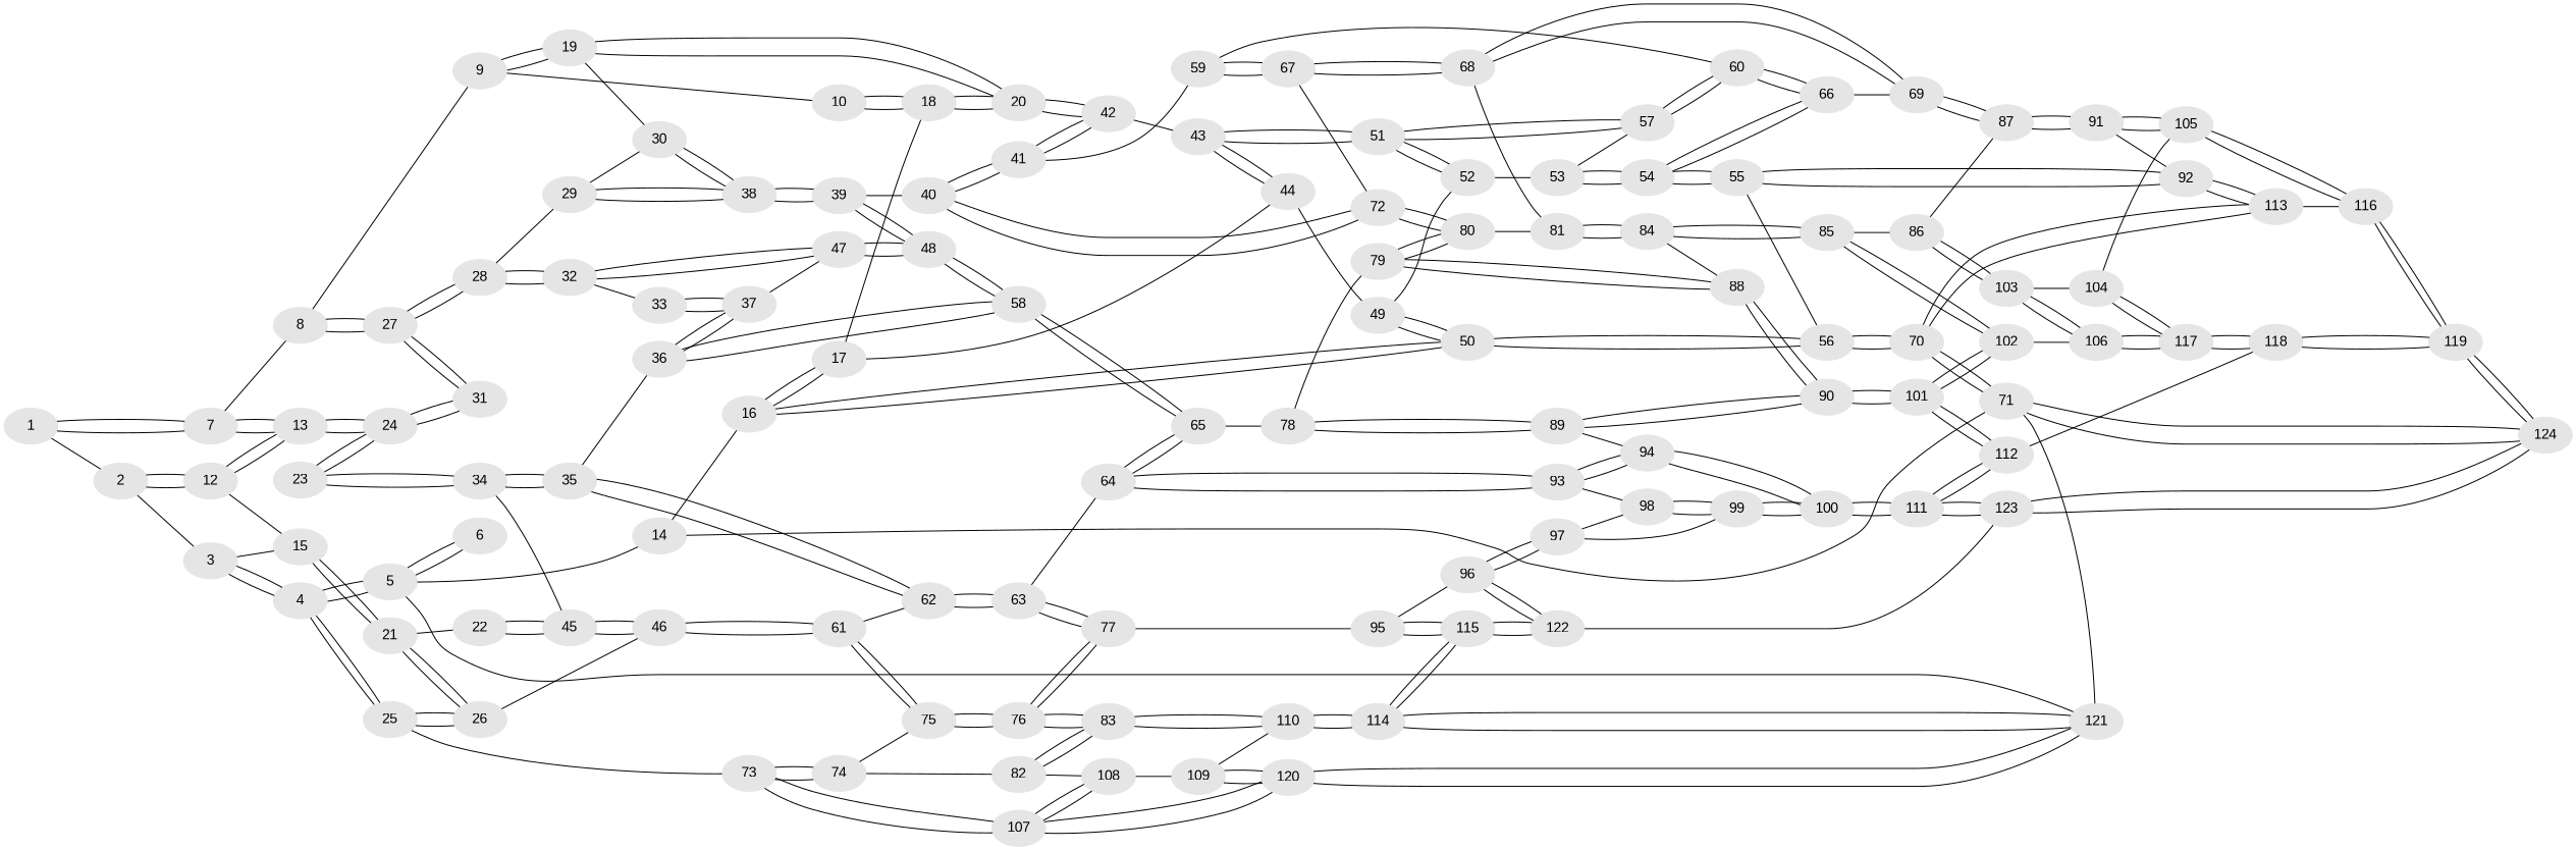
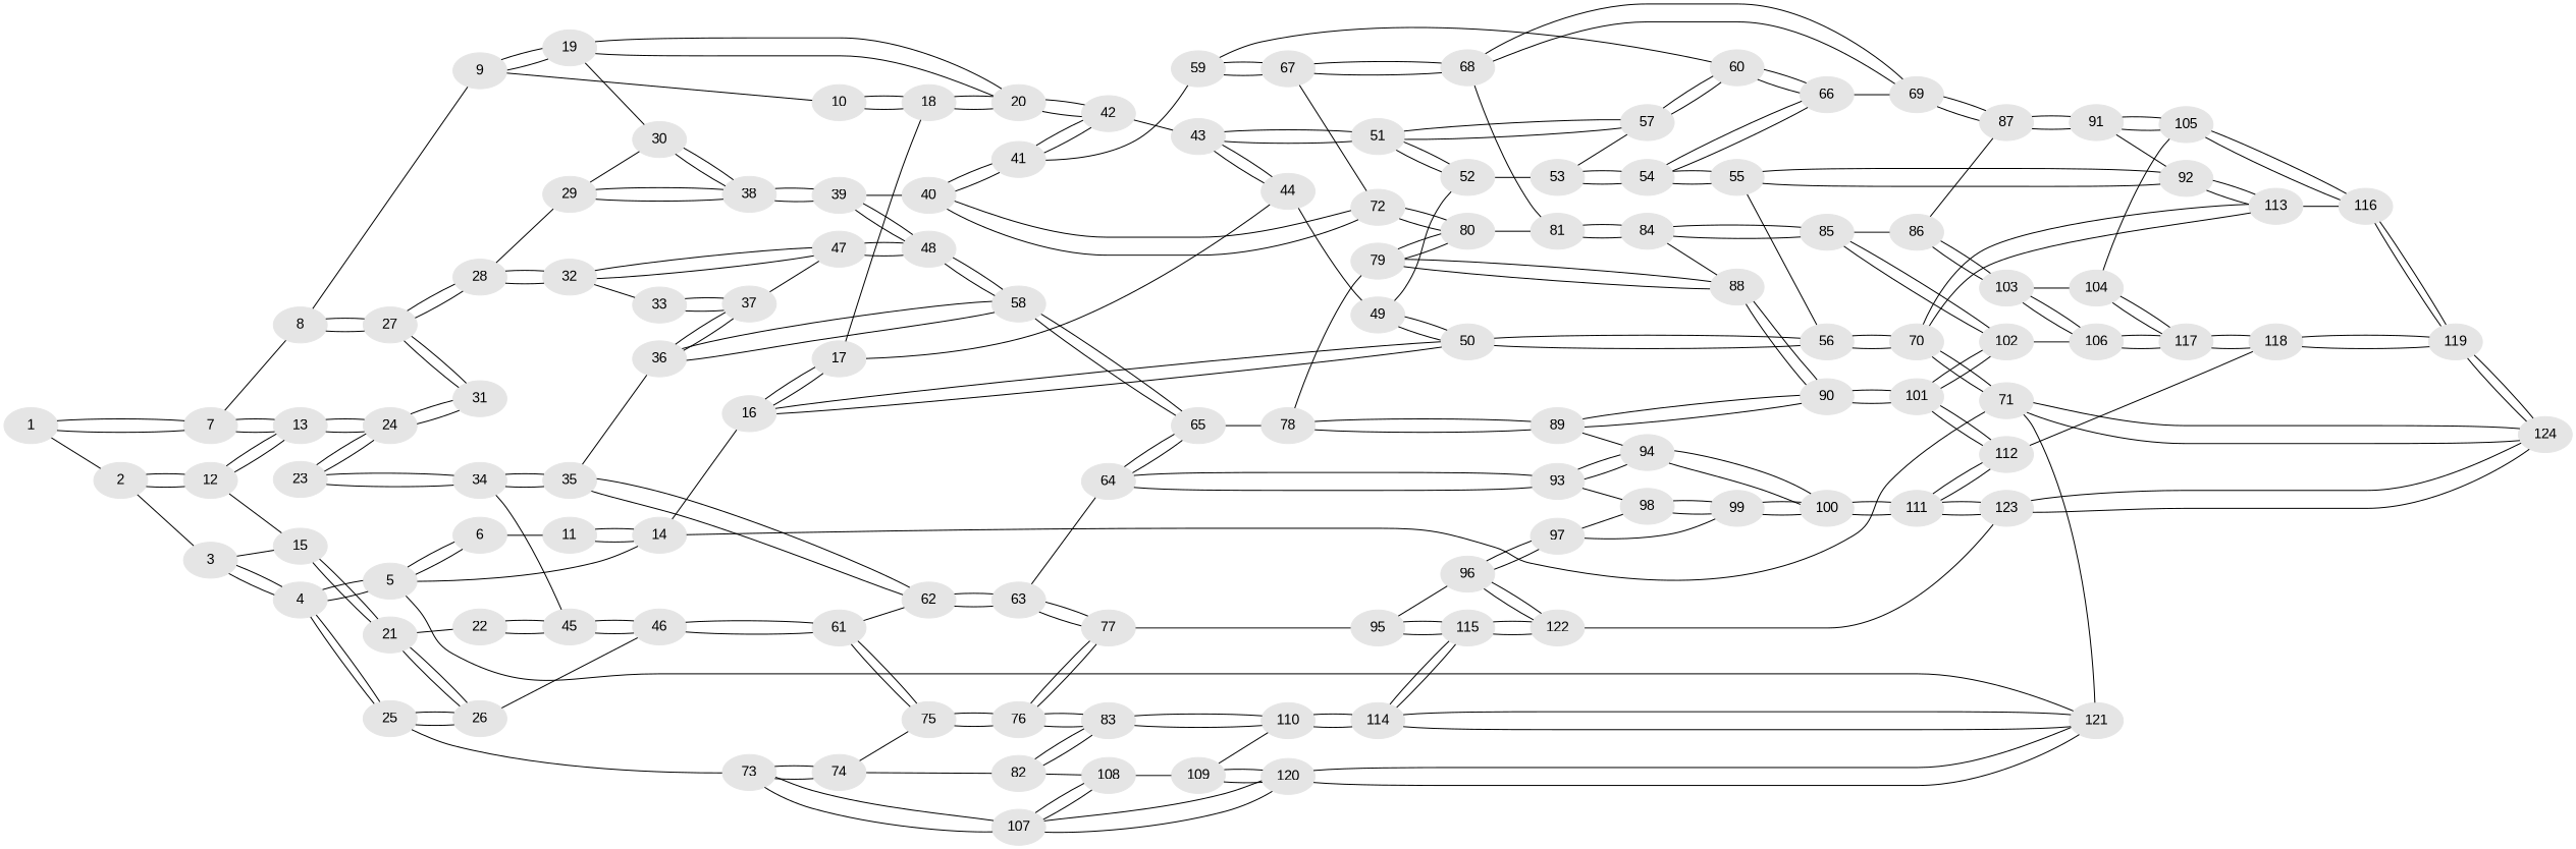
  graph {
    fontname="Liberation Sans"
    rankdir=LR
    node [color=gray90 fontname="Liberation Sans" style=filled]
    edge [fontname="Liberation Sans"]
    1
    2
    7
    3
    12
    8
    13
    4
    15
    5
    25
    21
    6
    14
    121
    26
    73
+   11
    16
    71
    9
    27
    24
    10
    19
    31
    28
    18
    20
    30
    17
    50
    124
    22
    44
    56
    49
    42
    38
    43
    45
    46
    23
    34
    35
    74
    107
    61
    29
    32
    33
    47
    39
    37
    48
    36
    62
    58
    63
    65
    40
    41
    72
    59
    80
    60
    67
    51
    52
    57
    75
    53
    70
    54
    55
    66
    92
    69
    113
    78
    68
    76
    64
    77
    93
    95
    94
    98
    79
    89
    87
    81
    84
    91
    116
    82
    108
    120
    83
    110
    96
    115
    88
    90
    85
    109
    114
    86
    102
    103
    106
    104
    105
    101
    100
    112
    99
    111
    97
    122
    123
    118
    117
    119
    1 -- 2
    1 -- 7
    1 -- 7
    2 -- 3
    2 -- 12
    2 -- 12
    7 -- 8
    7 -- 13
    7 -- 13
    3 -- 4
    3 -- 4
    3 -- 15
    12 -- 13
    12 -- 13
    12 -- 15
    8 -- 9
    8 -- 27
    8 -- 27
    13 -- 24
    13 -- 24
    4 -- 5
    4 -- 5
    4 -- 25
    4 -- 25
    15 -- 21
    15 -- 21
    5 -- 6
    5 -- 6
    5 -- 14
    5 -- 121
    25 -- 26
    25 -- 26
    25 -- 73
    21 -- 26
    21 -- 26
    21 -- 22
+   6 -- 11
    14 -- 16
    14 -- 71
    26 -- 46
    73 -- 74
    73 -- 74
    73 -- 107
    73 -- 107
+   11 -- 14
+   11 -- 14
    16 -- 17
    16 -- 17
    16 -- 50
    16 -- 50
    71 -- 121
    71 -- 124
    71 -- 124
    9 -- 10
    9 -- 19
    9 -- 19
    27 -- 31
    27 -- 31
    27 -- 28
    27 -- 28
    24 -- 31
    24 -- 31
    10 -- 18
    10 -- 18
    19 -- 20
    19 -- 20
    19 -- 30
    28 -- 29
    28 -- 32
    28 -- 32
    18 -- 20
    18 -- 20
    20 -- 42
    20 -- 42
    30 -- 38
    30 -- 38
    17 -- 18
    17 -- 44
    50 -- 56
    50 -- 56
    22 -- 45
    22 -- 45
    44 -- 49
    56 -- 70
    56 -- 70
    49 -- 50
    49 -- 50
    49 -- 52
    42 -- 43
    38 -- 39
    38 -- 39
    43 -- 44
    43 -- 44
    43 -- 51
    43 -- 51
    45 -- 46
    45 -- 46
    46 -- 61
    46 -- 61
    23 -- 24
    23 -- 24
    23 -- 34
    23 -- 34
    34 -- 45
    34 -- 35
    34 -- 35
    35 -- 36
    35 -- 62
    35 -- 62
    74 -- 75
    74 -- 82
    107 -- 108
    107 -- 108
    107 -- 120
    107 -- 120
    61 -- 62
    61 -- 75
    61 -- 75
    29 -- 30
    29 -- 38
    29 -- 38
    32 -- 33
    32 -- 47
    32 -- 47
    33 -- 37
    33 -- 37
    47 -- 48
    47 -- 48
    39 -- 48
    39 -- 48
    39 -- 40
    37 -- 47
    48 -- 58
    48 -- 58
    36 -- 37
    36 -- 37
    36 -- 58
    36 -- 58
    62 -- 63
    62 -- 63
    58 -- 65
    58 -- 65
    63 -- 64
    63 -- 77
    63 -- 77
    65 -- 78
    40 -- 41
    40 -- 41
    40 -- 72
    40 -- 72
    41 -- 42
    41 -- 42
    41 -- 59
    72 -- 80
    72 -- 80
    59 -- 60
    59 -- 67
    59 -- 67
    80 -- 81
    60 -- 66
    60 -- 66
    67 -- 72
    67 -- 68
    67 -- 68
    51 -- 52
    51 -- 52
    51 -- 57
    51 -- 57
    52 -- 53
    57 -- 60
    57 -- 60
    75 -- 76
    75 -- 76
    53 -- 57
    53 -- 54
    53 -- 54
    70 -- 71
    70 -- 71
    70 -- 113
    70 -- 113
    54 -- 55
    54 -- 55
    54 -- 66
    54 -- 66
    55 -- 56
    55 -- 92
    55 -- 92
    66 -- 69
    92 -- 113
    92 -- 113
    69 -- 87
    69 -- 87
    113 -- 116
    78 -- 79
    78 -- 89
    78 -- 89
    68 -- 69
    68 -- 69
    68 -- 81
    76 -- 77
    76 -- 77
    76 -- 83
    76 -- 83
    64 -- 65
    64 -- 65
    64 -- 93
    64 -- 93
    77 -- 95
    93 -- 94
    93 -- 94
    93 -- 98
    95 -- 96
    95 -- 115
    95 -- 115
    94 -- 100
    94 -- 100
    98 -- 99
    98 -- 99
    79 -- 80
    79 -- 80
    79 -- 88
    79 -- 88
    89 -- 94
    89 -- 90
    89 -- 90
    87 -- 91
    87 -- 91
    81 -- 84
    81 -- 84
    84 -- 88
    84 -- 85
    84 -- 85
    91 -- 92
    91 -- 105
    91 -- 105
    116 -- 119
    116 -- 119
    82 -- 108
    82 -- 83
    82 -- 83
    108 -- 109
    120 -- 121
    120 -- 121
    83 -- 110
    83 -- 110
    110 -- 114
    110 -- 114
    96 -- 97
    96 -- 97
    96 -- 122
    96 -- 122
    115 -- 122
    115 -- 122
    88 -- 90
    88 -- 90
    90 -- 101
    90 -- 101
    85 -- 86
    85 -- 102
    85 -- 102
    109 -- 120
    109 -- 120
    109 -- 110
    114 -- 121
    114 -- 121
    114 -- 115
    114 -- 115
    86 -- 87
    86 -- 103
    86 -- 103
    102 -- 106
    103 -- 106
    103 -- 106
    103 -- 104
    106 -- 117
    106 -- 117
    104 -- 105
    104 -- 117
    104 -- 117
    105 -- 116
    105 -- 116
    101 -- 102
    101 -- 102
    101 -- 112
    101 -- 112
    100 -- 111
    100 -- 111
    112 -- 118
    99 -- 100
    99 -- 100
    111 -- 112
    111 -- 112
    111 -- 123
    111 -- 123
    97 -- 98
    97 -- 99
    122 -- 123
    123 -- 124
    123 -- 124
    118 -- 119
    118 -- 119
    117 -- 118
    117 -- 118
    119 -- 124
    119 -- 124
  }
